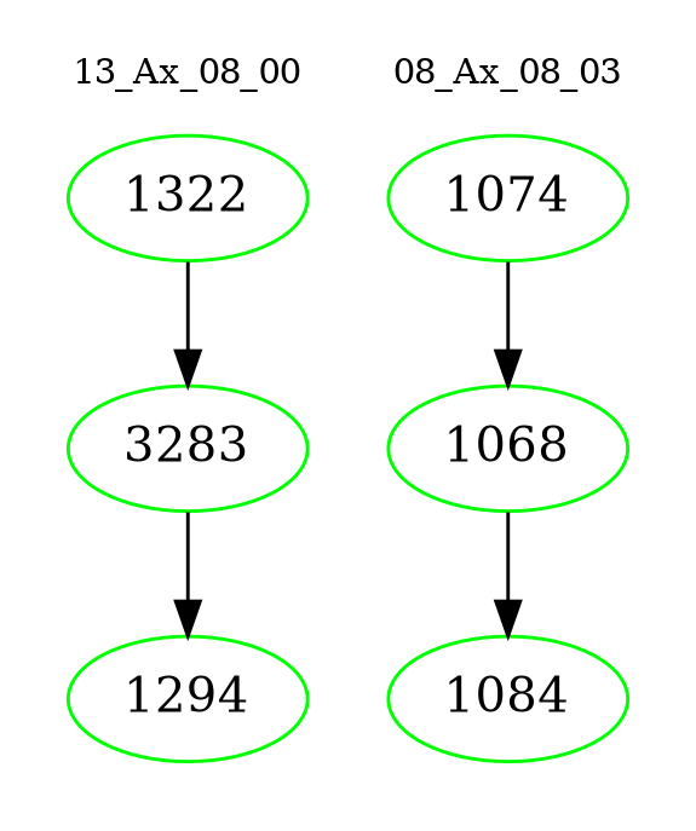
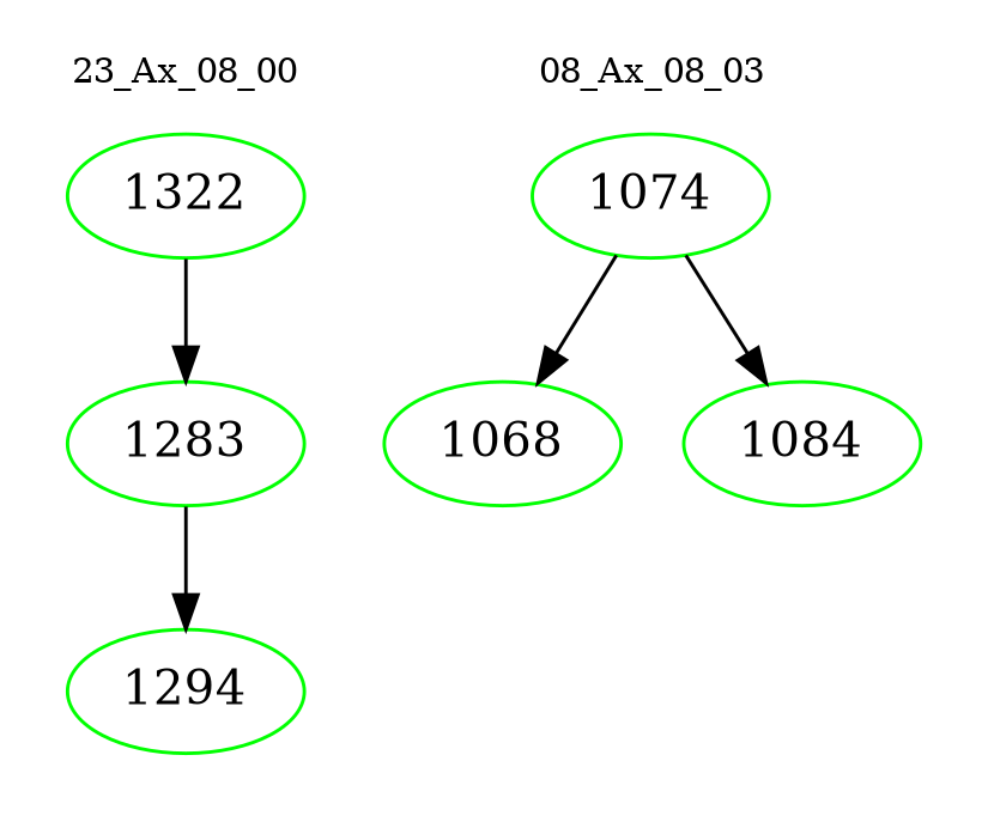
  digraph {
    node [color=green]
    edge [color=black]
    n1 [label=1322]
-   n2 [label=3283]
+   n2 [label=1283]
    n3 [label=1294]
    n4 [label=1074]
    n5 [label=1068]
    n6 [label=1084]
    subgraph cluster_1 {
      color=white
      fontsize=10
-     label="13_Ax_08_00"
+     label="23_Ax_08_00"
      n1
      n2
      n3
    }
    subgraph cluster_2 {
      color=white
      fontsize=10
      label="08_Ax_08_03"
      n4
      n5
      n6
    }
    n1 -> n2
    n2 -> n3
    n4 -> n5
-   n5 -> n6
+   n4 -> n6
  }
